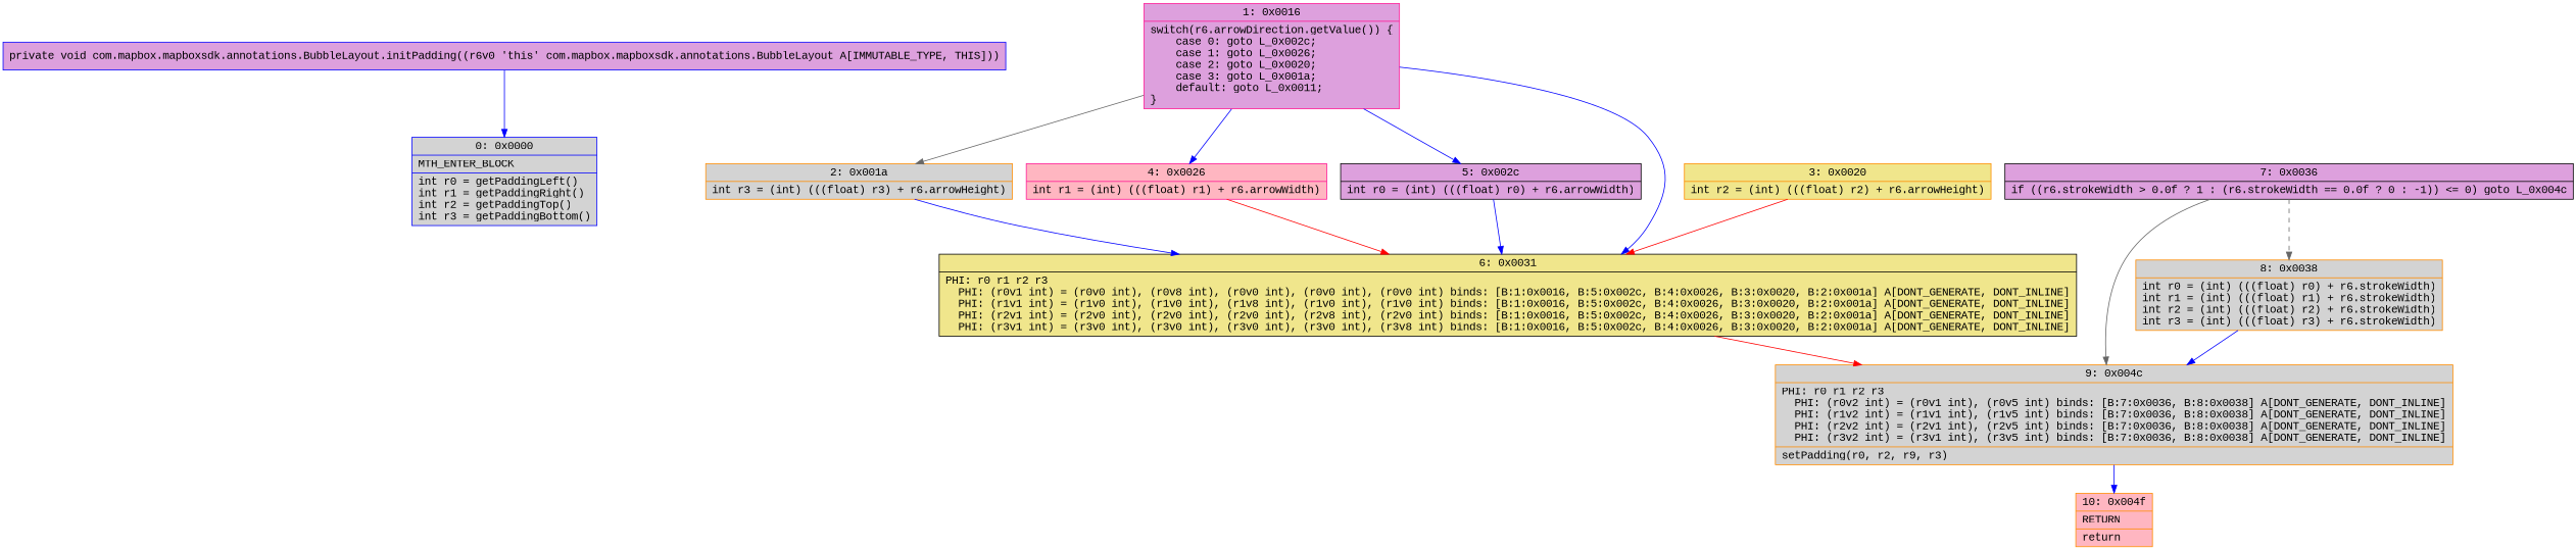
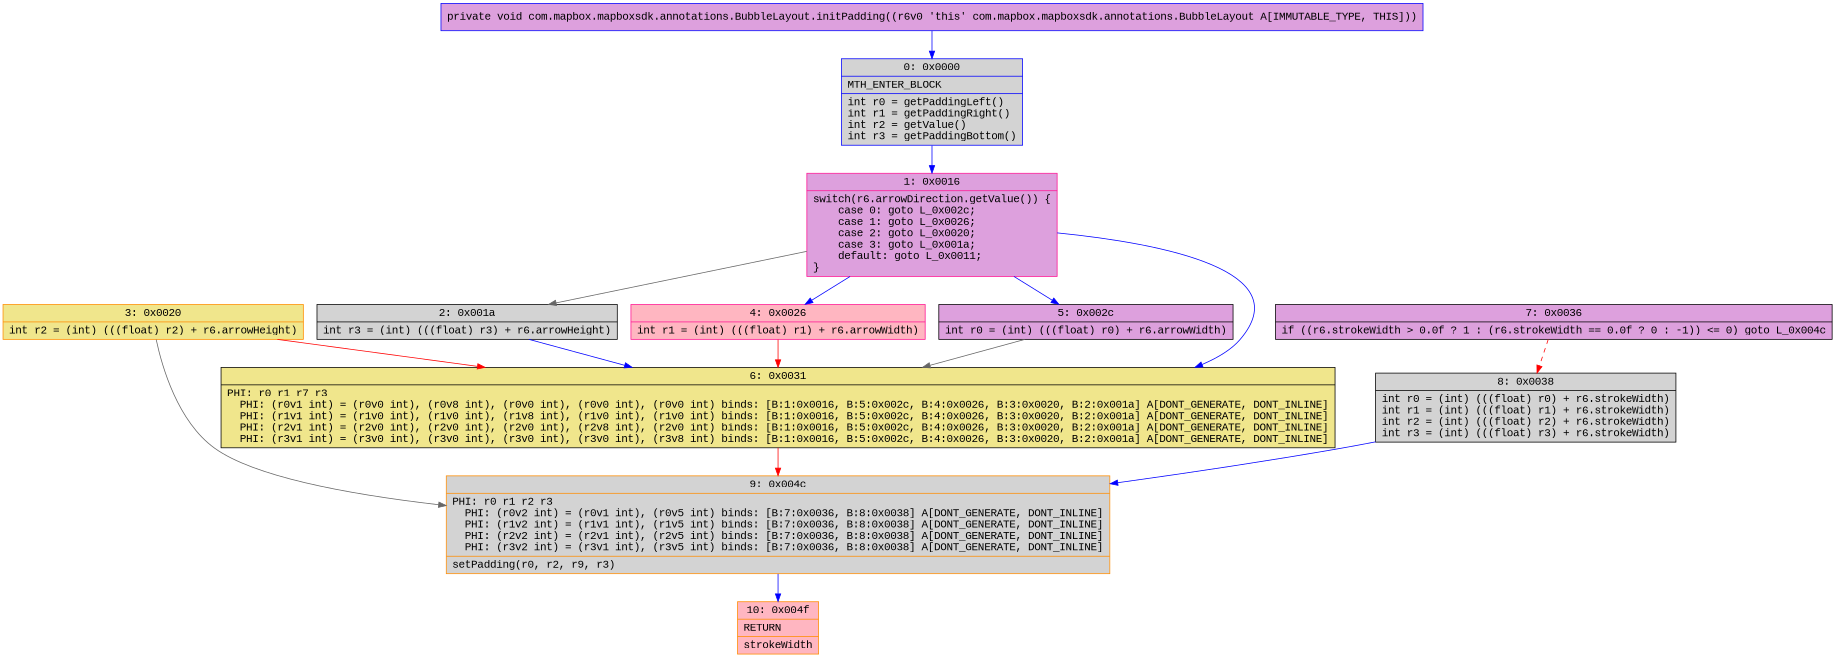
  digraph {
    fontname="Liberation Mono"
    node [color=black fillcolor=lightgrey fontname="Liberation Mono" shape=record style=filled]
    edge [color=blue fontname="Liberation Mono"]
-   n1 [color=blue label="{0\:\ 0x0000|MTH_ENTER_BLOCK\l|int r0 = getPaddingLeft()\lint r1 = getPaddingRight()\lint r2 = getPaddingTop()\lint r3 = getPaddingBottom()\l}"]
+   n1 [color=blue label="{0\:\ 0x0000|MTH_ENTER_BLOCK\l|int r0 = getPaddingLeft()\lint r1 = getPaddingRight()\lint r2 = getValue()\lint r3 = getPaddingBottom()\l}"]
    n2 [color=deeppink fillcolor=plum label="{1\:\ 0x0016|switch(r6.arrowDirection.getValue()) \{\l    case 0: goto L_0x002c;\l    case 1: goto L_0x0026;\l    case 2: goto L_0x0020;\l    case 3: goto L_0x001a;\l    default: goto L_0x0011;\l\}\l}"]
-   n3 [color=darkorange label="{2\:\ 0x001a|int r3 = (int) (((float) r3) + r6.arrowHeight)\l}"]
+   n3 [label="{2\:\ 0x001a|int r3 = (int) (((float) r3) + r6.arrowHeight)\l}"]
    n4 [color=deeppink fillcolor=lightpink label="{4\:\ 0x0026|int r1 = (int) (((float) r1) + r6.arrowWidth)\l}"]
    n5 [fillcolor=plum label="{5\:\ 0x002c|int r0 = (int) (((float) r0) + r6.arrowWidth)\l}"]
-   n6 [fillcolor=khaki label="{6\:\ 0x0031|PHI: r0 r1 r2 r3 \l  PHI: (r0v1 int) = (r0v0 int), (r0v8 int), (r0v0 int), (r0v0 int), (r0v0 int) binds: [B:1:0x0016, B:5:0x002c, B:4:0x0026, B:3:0x0020, B:2:0x001a] A[DONT_GENERATE, DONT_INLINE]\l  PHI: (r1v1 int) = (r1v0 int), (r1v0 int), (r1v8 int), (r1v0 int), (r1v0 int) binds: [B:1:0x0016, B:5:0x002c, B:4:0x0026, B:3:0x0020, B:2:0x001a] A[DONT_GENERATE, DONT_INLINE]\l  PHI: (r2v1 int) = (r2v0 int), (r2v0 int), (r2v0 int), (r2v8 int), (r2v0 int) binds: [B:1:0x0016, B:5:0x002c, B:4:0x0026, B:3:0x0020, B:2:0x001a] A[DONT_GENERATE, DONT_INLINE]\l  PHI: (r3v1 int) = (r3v0 int), (r3v0 int), (r3v0 int), (r3v0 int), (r3v8 int) binds: [B:1:0x0016, B:5:0x002c, B:4:0x0026, B:3:0x0020, B:2:0x001a] A[DONT_GENERATE, DONT_INLINE]\l}"]
+   n6 [fillcolor=khaki label="{6\:\ 0x0031|PHI: r0 r1 r7 r3 \l  PHI: (r0v1 int) = (r0v0 int), (r0v8 int), (r0v0 int), (r0v0 int), (r0v0 int) binds: [B:1:0x0016, B:5:0x002c, B:4:0x0026, B:3:0x0020, B:2:0x001a] A[DONT_GENERATE, DONT_INLINE]\l  PHI: (r1v1 int) = (r1v0 int), (r1v0 int), (r1v8 int), (r1v0 int), (r1v0 int) binds: [B:1:0x0016, B:5:0x002c, B:4:0x0026, B:3:0x0020, B:2:0x001a] A[DONT_GENERATE, DONT_INLINE]\l  PHI: (r2v1 int) = (r2v0 int), (r2v0 int), (r2v0 int), (r2v8 int), (r2v0 int) binds: [B:1:0x0016, B:5:0x002c, B:4:0x0026, B:3:0x0020, B:2:0x001a] A[DONT_GENERATE, DONT_INLINE]\l  PHI: (r3v1 int) = (r3v0 int), (r3v0 int), (r3v0 int), (r3v0 int), (r3v8 int) binds: [B:1:0x0016, B:5:0x002c, B:4:0x0026, B:3:0x0020, B:2:0x001a] A[DONT_GENERATE, DONT_INLINE]\l}"]
    n7 [color=darkorange fillcolor=khaki label="{3\:\ 0x0020|int r2 = (int) (((float) r2) + r6.arrowHeight)\l}"]
    n8 [color=darkorange label="{9\:\ 0x004c|PHI: r0 r1 r2 r3 \l  PHI: (r0v2 int) = (r0v1 int), (r0v5 int) binds: [B:7:0x0036, B:8:0x0038] A[DONT_GENERATE, DONT_INLINE]\l  PHI: (r1v2 int) = (r1v1 int), (r1v5 int) binds: [B:7:0x0036, B:8:0x0038] A[DONT_GENERATE, DONT_INLINE]\l  PHI: (r2v2 int) = (r2v1 int), (r2v5 int) binds: [B:7:0x0036, B:8:0x0038] A[DONT_GENERATE, DONT_INLINE]\l  PHI: (r3v2 int) = (r3v1 int), (r3v5 int) binds: [B:7:0x0036, B:8:0x0038] A[DONT_GENERATE, DONT_INLINE]\l|setPadding(r0, r2, r9, r3)\l}"]
    n9 [fillcolor=plum label="{7\:\ 0x0036|if ((r6.strokeWidth \> 0.0f ? 1 : (r6.strokeWidth == 0.0f ? 0 : \-1)) \<= 0) goto L_0x004c\l}"]
-   n10 [color=darkorange label="{8\:\ 0x0038|int r0 = (int) (((float) r0) + r6.strokeWidth)\lint r1 = (int) (((float) r1) + r6.strokeWidth)\lint r2 = (int) (((float) r2) + r6.strokeWidth)\lint r3 = (int) (((float) r3) + r6.strokeWidth)\l}"]
-   n11 [color=darkorange fillcolor=lightpink label="{10\:\ 0x004f|RETURN\l|return\l}"]
+   n10 [label="{8\:\ 0x0038|int r0 = (int) (((float) r0) + r6.strokeWidth)\lint r1 = (int) (((float) r1) + r6.strokeWidth)\lint r2 = (int) (((float) r2) + r6.strokeWidth)\lint r3 = (int) (((float) r3) + r6.strokeWidth)\l}"]
+   n11 [color=darkorange fillcolor=lightpink label="{10\:\ 0x004f|RETURN\l|strokeWidth\l}"]
    n12 [color=blue fillcolor=plum label="{private void com.mapbox.mapboxsdk.annotations.BubbleLayout.initPadding((r6v0 'this' com.mapbox.mapboxsdk.annotations.BubbleLayout A[IMMUTABLE_TYPE, THIS])) }"]
+   n1 -> n2
    n2 -> n3 [color=gray40]
    n2 -> n4
    n2 -> n5
    n2 -> n6
    n3 -> n6
    n4 -> n6 [color=red]
-   n5 -> n6
+   n5 -> n6 [color=gray40]
    n6 -> n8 [color=red]
    n7 -> n6 [color=red]
    n8 -> n11
-   n9 -> n8 [color=gray40]
-   n9 -> n10 [color=gray40 style=dashed]
+   n7 -> n8 [color=gray40]
+   n9 -> n10 [color=red style=dashed]
    n10 -> n8
    n12 -> n1
  }
